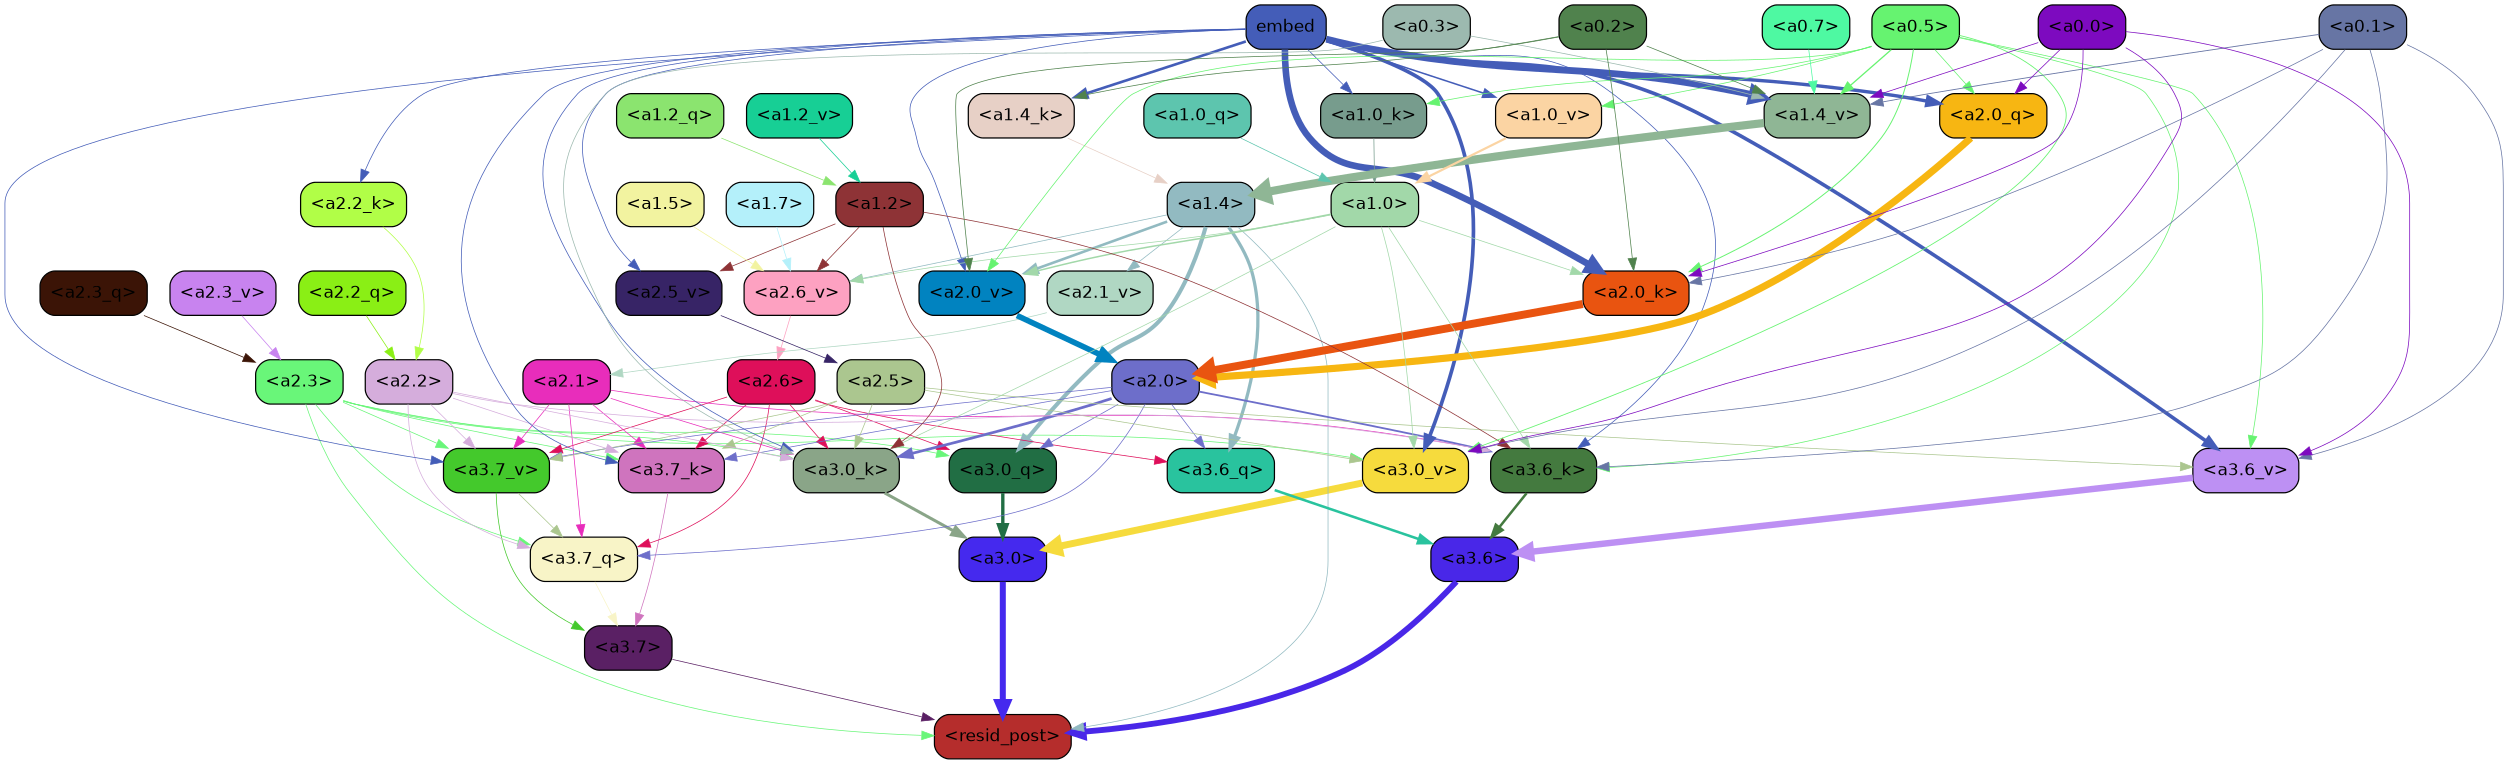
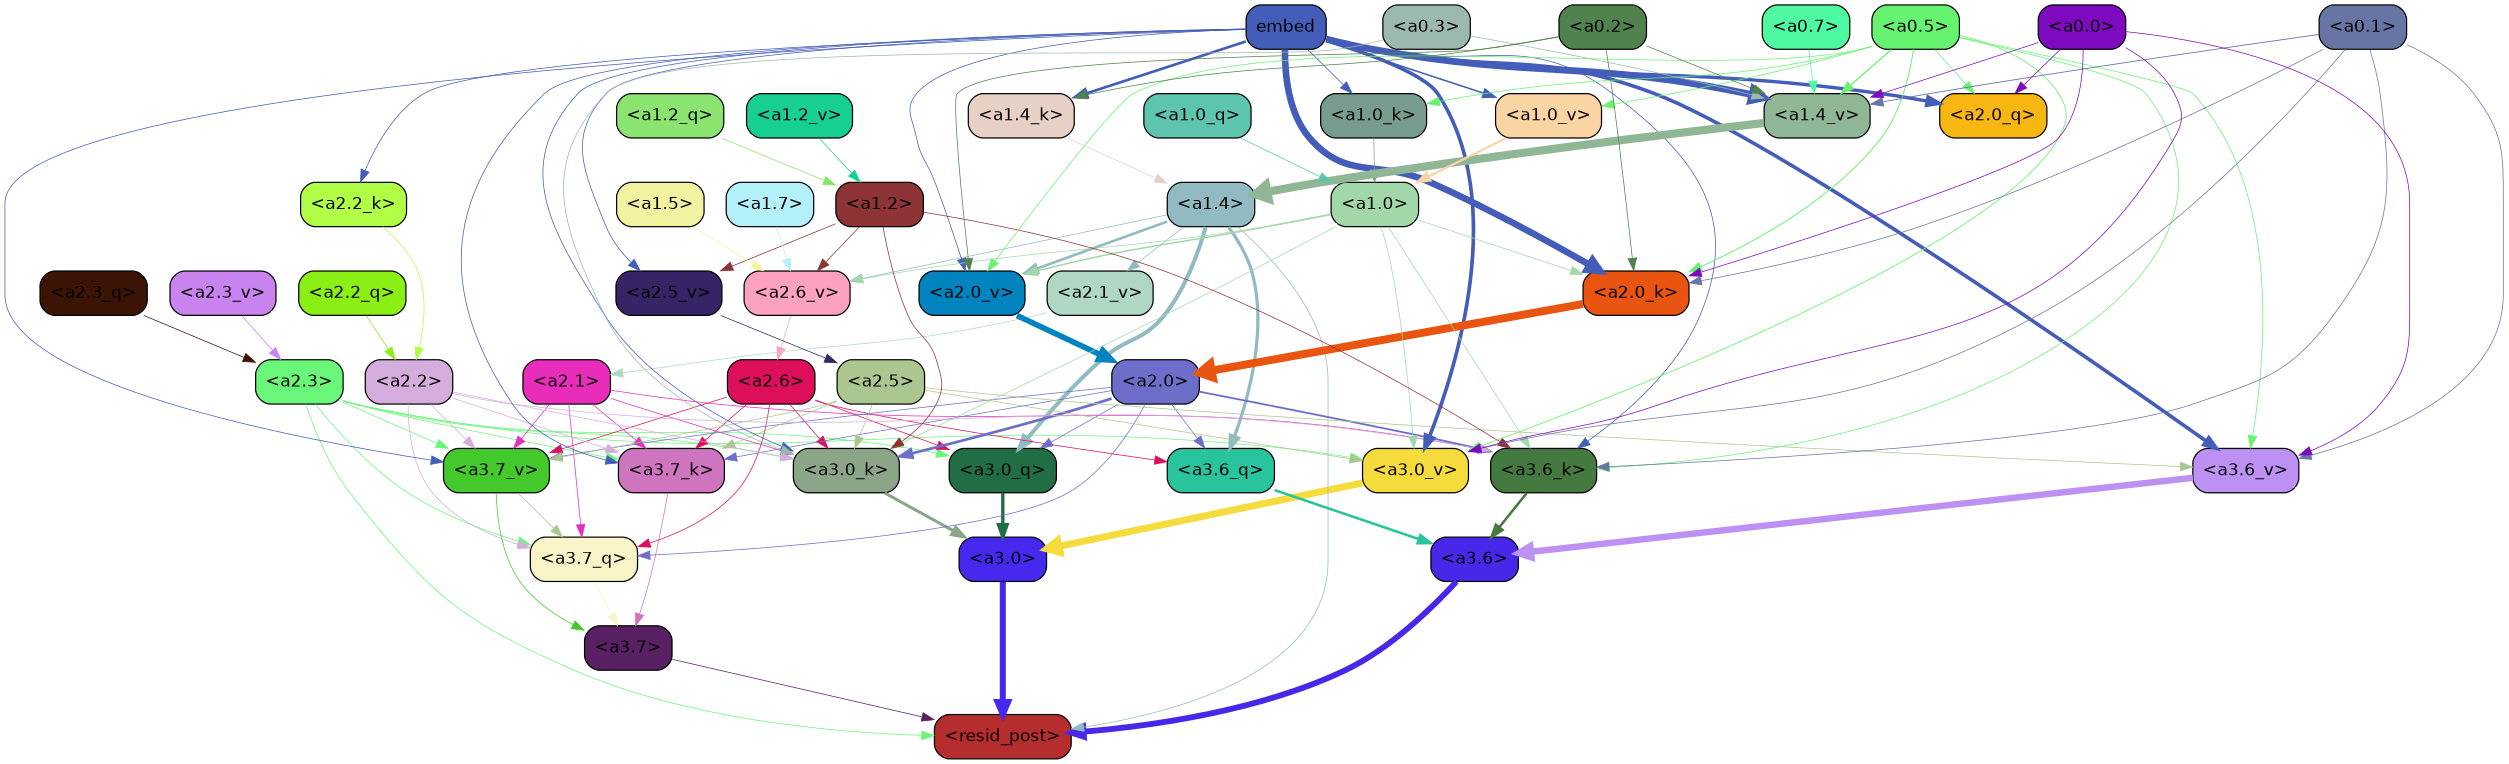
  strict digraph {
    splines=true
    node [color=black fontname=Helvetica shape=box style="filled, rounded"]
    edge [color="#445db8" penwidth=0.6]
    "<a3.7>" [fillcolor="#5a2064"]
    "<resid_post>" [fillcolor="#b52d2c"]
    "<a3.6>" [fillcolor="#4927e8"]
    "<a3.0>" [fillcolor="#4529ee"]
    "<a2.3>" [fillcolor="#69f679"]
    "<a3.7_q>" [fillcolor="#f8f4c7"]
    "<a3.0_q>" [fillcolor="#216e44"]
    "<a3.7_k>" [fillcolor="#cf74be"]
    "<a3.0_k>" [fillcolor="#8aa588"]
    "<a3.7_v>" [fillcolor="#44c92c"]
    "<a3.0_v>" [fillcolor="#f6db3d"]
    "<a1.4>" [fillcolor="#92bac1"]
    "<a3.6_q>" [fillcolor="#29c39e"]
    "<a2.6_v>" [fillcolor="#fda1c1"]
    "<a2.1_v>" [fillcolor="#b0d7c3"]
    "<a2.0_v>" [fillcolor="#0183c0"]
    "<a2.6>" [fillcolor="#de0f5a"]
    "<a2.1>" [fillcolor="#e82dbb"]
    "<a2.0>" [fillcolor="#6d6eca"]
    "<a3.6_k>" [fillcolor="#447a3f"]
    "<a3.6_v>" [fillcolor="#bd90f3"]
    "<a2.5>" [fillcolor="#abc68f"]
    "<a2.2>" [fillcolor="#d5addc"]
    embed [fillcolor="#445db8"]
    "<a2.0_q>" [fillcolor="#f7b612"]
    "<a2.2_k>" [fillcolor="#b1fe47"]
    "<a2.0_k>" [fillcolor="#e95410"]
    "<a2.5_v>" [fillcolor="#372466"]
    "<a1.4_k>" [fillcolor="#e7d0c6"]
    "<a1.0_k>" [fillcolor="#779c8d"]
    "<a1.4_v>" [fillcolor="#8fb695"]
    "<a1.0_v>" [fillcolor="#fbd4a3"]
    "<a2.3_v>" [fillcolor="#c883ef"]
    "<a1.0>" [fillcolor="#a2d8a9"]
    "<a1.2>" [fillcolor="#8e3336"]
    "<a0.5>" [fillcolor="#66f370"]
    "<a0.1>" [fillcolor="#6775a4"]
    "<a0.3>" [fillcolor="#9cb9af"]
    "<a0.0>" [fillcolor="#7d0abf"]
    "<a2.3_q>" [fillcolor="#3b1406"]
    "<a2.2_q>" [fillcolor="#8aef15"]
    "<a0.2>" [fillcolor="#50824d"]
    "<a1.7>" [fillcolor="#b4f0fa"]
    "<a1.5>" [fillcolor="#f2f3a0"]
    "<a1.2_q>" [fillcolor="#8be46f"]
    "<a1.0_q>" [fillcolor="#5dc5ae"]
    "<a1.2_v>" [fillcolor="#17cf95"]
    "<a0.7>" [fillcolor="#4ef9a2"]
    "<a3.7>" -> "<resid_post>" [color="#5a2064"]
    "<a3.6>" -> "<resid_post>" [color="#4927e8" penwidth=4.751612067222595]
    "<a3.0>" -> "<resid_post>" [color="#4529ee" penwidth=4.884142994880676]
    "<a2.3>" -> "<resid_post>" [color="#69f679"]
    "<a2.3>" -> "<a3.7_q>" [color="#69f679"]
    "<a2.3>" -> "<a3.0_q>" [color="#69f679"]
    "<a2.3>" -> "<a3.7_k>" [color="#69f679"]
    "<a2.3>" -> "<a3.0_k>" [color="#69f679"]
    "<a2.3>" -> "<a3.7_v>" [color="#69f679"]
    "<a2.3>" -> "<a3.0_v>" [color="#69f679"]
    "<a3.7_q>" -> "<a3.7>" [color="#f8f4c7"]
    "<a3.0_q>" -> "<a3.0>" [color="#216e44" penwidth=2.7421876192092896]
    "<a3.7_k>" -> "<a3.7>" [color="#cf74be"]
    "<a3.0_k>" -> "<a3.0>" [color="#8aa588" penwidth=2.476402521133423]
    "<a3.7_v>" -> "<a3.7>" [color="#44c92c"]
    "<a3.7_v>" -> "<a3.7_q>" [color="#abc68f"]
    "<a3.0_v>" -> "<a3.0>" [color="#f6db3d" penwidth=5.652270674705505]
    "<a1.4>" -> "<resid_post>" [color="#92bac1"]
    "<a1.4>" -> "<a3.0_q>" [color="#92bac1" penwidth=3.3040847778320312]
    "<a1.4>" -> "<a3.6_q>" [color="#92bac1" penwidth=2.6469622254371643]
    "<a1.4>" -> "<a2.6_v>" [color="#92bac1"]
    "<a1.4>" -> "<a2.1_v>" [color="#92bac1"]
    "<a1.4>" -> "<a2.0_v>" [color="#92bac1" penwidth=2.1286070346832275]
    "<a3.6_q>" -> "<a3.6>" [color="#29c39e" penwidth=2.091020345687866]
    "<a2.6_v>" -> "<a2.6>" [color="#fda1c1"]
    "<a2.1_v>" -> "<a2.1>" [color="#b0d7c3"]
    "<a2.0_v>" -> "<a2.0>" [color="#0183c0" penwidth=4.5950857400894165]
    "<a2.6>" -> "<a3.7_q>" [color="#de0f5a"]
    "<a2.6>" -> "<a3.0_q>" [color="#de0f5a"]
    "<a2.6>" -> "<a3.7_k>" [color="#de0f5a"]
    "<a2.6>" -> "<a3.0_k>" [color="#de0f5a"]
    "<a2.6>" -> "<a3.7_v>" [color="#de0f5a"]
    "<a2.6>" -> "<a3.6_q>" [color="#de0f5a"]
    "<a2.1>" -> "<a3.7_q>" [color="#e82dbb"]
    "<a2.1>" -> "<a3.7_k>" [color="#e82dbb"]
    "<a2.1>" -> "<a3.0_k>" [color="#e82dbb"]
    "<a2.1>" -> "<a3.7_v>" [color="#e82dbb"]
    "<a2.1>" -> "<a3.6_k>" [color="#e82dbb"]
    "<a2.0>" -> "<a3.7_q>" [color="#6d6eca"]
    "<a2.0>" -> "<a3.0_q>" [color="#6d6eca"]
    "<a2.0>" -> "<a3.7_k>" [color="#6d6eca"]
    "<a2.0>" -> "<a3.0_k>" [color="#6d6eca" penwidth=2.2137351036071777]
    "<a2.0>" -> "<a3.7_v>" [color="#6d6eca"]
    "<a2.0>" -> "<a3.6_q>" [color="#6d6eca"]
    "<a2.0>" -> "<a3.6_k>" [color="#6d6eca" penwidth=1.4757367372512817]
    "<a3.6_k>" -> "<a3.6>" [color="#447a3f" penwidth=2.048597991466522]
    "<a3.6_v>" -> "<a3.6>" [color="#bd90f3" penwidth=5.2550448179244995]
    "<a2.5>" -> "<a3.7_k>" [color="#abc68f"]
    "<a2.5>" -> "<a3.0_k>" [color="#abc68f"]
    "<a2.5>" -> "<a3.7_v>" [color="#abc68f"]
    "<a2.5>" -> "<a3.0_v>" [color="#abc68f"]
    "<a2.5>" -> "<a3.6_v>" [color="#abc68f"]
    "<a2.2>" -> "<a3.7_q>" [color="#d5addc"]
    "<a2.2>" -> "<a3.7_k>" [color="#d5addc"]
    "<a2.2>" -> "<a3.0_k>" [color="#d5addc"]
    "<a2.2>" -> "<a3.7_v>" [color="#d5addc"]
    "<a2.2>" -> "<a3.6_k>" [color="#d5addc"]
    embed -> "<a3.7_k>"
    embed -> "<a3.0_k>"
    embed -> "<a3.7_v>"
    embed -> "<a3.0_v>" [penwidth=2.972973108291626]
    embed -> "<a2.0_v>"
    embed -> "<a3.6_k>"
    embed -> "<a3.6_v>" [penwidth=2.9582033157348633]
    embed -> "<a2.0_q>" [penwidth=2.7699792869389057]
    embed -> "<a2.2_k>"
    embed -> "<a2.0_k>" [penwidth=5.362775564193726]
    embed -> "<a2.5_v>"
    embed -> "<a1.4_k>" [penwidth=2.147887945175171]
    embed -> "<a1.0_k>"
    embed -> "<a1.4_v>" [penwidth=5.545122385025024]
    embed -> "<a1.0_v>" [penwidth=1.26444411277771]
-   "<a2.0_q>" -> "<a2.0>" [color="#f7b612" penwidth=5.819834470748901]
    "<a2.2_k>" -> "<a2.2>" [color="#b1fe47"]
    "<a2.0_k>" -> "<a2.0>" [color="#e95410" penwidth=6.470837593078613]
    "<a2.5_v>" -> "<a2.5>" [color="#372466"]
    "<a1.4_k>" -> "<a1.4>" [color="#e7d0c6"]
    "<a1.0_k>" -> "<a1.0>" [color="#779c8d"]
    "<a1.4_v>" -> "<a1.4>" [color="#8fb695" penwidth=6.635385513305664]
    "<a1.0_v>" -> "<a1.0>" [color="#fbd4a3" penwidth=1.807669460773468]
    "<a2.3_v>" -> "<a2.3>" [color="#c883ef"]
    "<a1.0>" -> "<a3.0_k>" [color="#a2d8a9"]
    "<a1.0>" -> "<a3.0_v>" [color="#a2d8a9"]
    "<a1.0>" -> "<a2.6_v>" [color="#a2d8a9"]
    "<a1.0>" -> "<a2.0_v>" [color="#a2d8a9" penwidth=1.2240618467330933]
    "<a1.0>" -> "<a3.6_k>" [color="#a2d8a9"]
    "<a1.0>" -> "<a2.0_k>" [color="#a2d8a9"]
    "<a1.2>" -> "<a3.0_k>" [color="#8e3336"]
    "<a1.2>" -> "<a2.6_v>" [color="#8e3336"]
    "<a1.2>" -> "<a3.6_k>" [color="#8e3336"]
    "<a1.2>" -> "<a2.5_v>" [color="#8e3336"]
    "<a0.5>" -> "<a3.0_v>" [color="#66f370" penwidth=0.6790935099124908]
    "<a0.5>" -> "<a2.0_v>" [color="#66f370"]
    "<a0.5>" -> "<a3.6_k>" [color="#66f370"]
    "<a0.5>" -> "<a3.6_v>" [color="#66f370"]
    "<a0.5>" -> "<a2.0_q>" [color="#66f370"]
    "<a0.5>" -> "<a2.0_k>" [color="#66f370" penwidth=0.7897988557815552]
    "<a0.5>" -> "<a1.0_k>" [color="#66f370"]
    "<a0.5>" -> "<a1.4_v>" [color="#66f370" penwidth=1.0479987859725952]
    "<a0.5>" -> "<a1.0_v>" [color="#66f370"]
    "<a0.1>" -> "<a3.0_v>" [color="#6775a4"]
    "<a0.1>" -> "<a3.6_k>" [color="#6775a4"]
    "<a0.1>" -> "<a3.6_v>" [color="#6775a4"]
    "<a0.1>" -> "<a2.0_k>" [color="#6775a4"]
    "<a0.1>" -> "<a1.4_v>" [color="#6775a4" penwidth=0.7031502723693848]
    "<a0.3>" -> "<a3.0_k>" [color="#9cb9af"]
    "<a0.3>" -> "<a1.4_v>" [color="#9cb9af"]
    "<a0.0>" -> "<a3.0_v>" [color="#7d0abf"]
    "<a0.0>" -> "<a3.6_v>" [color="#7d0abf"]
    "<a0.0>" -> "<a2.0_q>" [color="#7d0abf"]
    "<a0.0>" -> "<a2.0_k>" [color="#7d0abf"]
    "<a0.0>" -> "<a1.4_v>" [color="#7d0abf"]
    "<a2.3_q>" -> "<a2.3>" [color="#3b1406"]
    "<a2.2_q>" -> "<a2.2>" [color="#8aef15"]
    "<a0.2>" -> "<a2.0_v>" [color="#50824d"]
    "<a0.2>" -> "<a2.0_k>" [color="#50824d"]
    "<a0.2>" -> "<a1.4_k>" [color="#50824d"]
    "<a0.2>" -> "<a1.4_v>" [color="#50824d"]
    "<a1.7>" -> "<a2.6_v>" [color="#b4f0fa"]
    "<a1.5>" -> "<a2.6_v>" [color="#f2f3a0"]
    "<a1.2_q>" -> "<a1.2>" [color="#8be46f"]
    "<a1.0_q>" -> "<a1.0>" [color="#5dc5ae"]
    "<a1.2_v>" -> "<a1.2>" [color="#17cf95"]
    "<a0.7>" -> "<a1.4_v>" [color="#4ef9a2"]
  }
